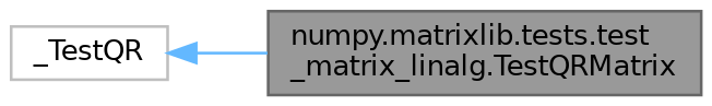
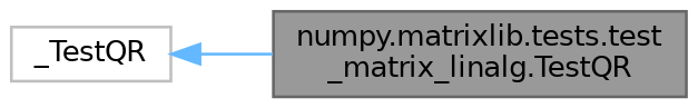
  digraph {
    rankdir=LR
    node [fontname=Helvetica fontsize=10 shape=box style=filled]
-   n1 [color=gray40 fillcolor=grey60 fontcolor=black height=0.2 label="numpy.matrixlib.tests.test\l_matrix_linalg.TestQRMatrix" width=0.4]
+   n1 [color=gray40 fillcolor=grey60 fontcolor=black height=0.2 label="numpy.matrixlib.tests.test\l_matrix_linalg.TestQR" width=0.4]
    n2 [color=grey75 fillcolor=white height=0.2 label=_TestQR width=0.4]
    n2 -> n1 [color=steelblue1 dir=back fontname=Helvetica fontsize=10 labelfontname=Helvetica labelfontsize=10 style=solid]
  }
